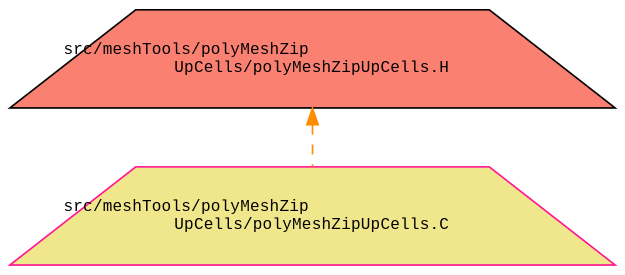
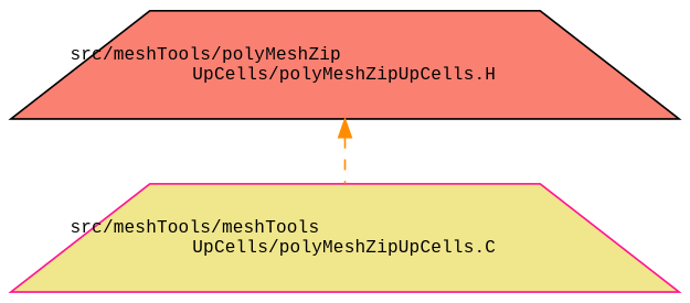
  digraph {
    fontname="Liberation Mono"
    node [fontname="Liberation Mono" fontsize=10 shape=trapezium style=filled]
    n1 [color=black fillcolor=salmon fontcolor=black height=0.2 label="src/meshTools/polyMeshZip\lUpCells/polyMeshZipUpCells.H" width=0.4]
-   n2 [color=deeppink fillcolor=khaki height=0.2 label="src/meshTools/polyMeshZip\lUpCells/polyMeshZipUpCells.C" width=0.4]
+   n2 [color=deeppink fillcolor=khaki height=0.2 label="src/meshTools/meshTools\lUpCells/polyMeshZipUpCells.C" width=0.4]
    n1 -> n2 [color=darkorange dir=back fontname="Liberation Mono" fontsize=10 labelfontname=Helvetica labelfontsize=10 style=dashed]
  }
